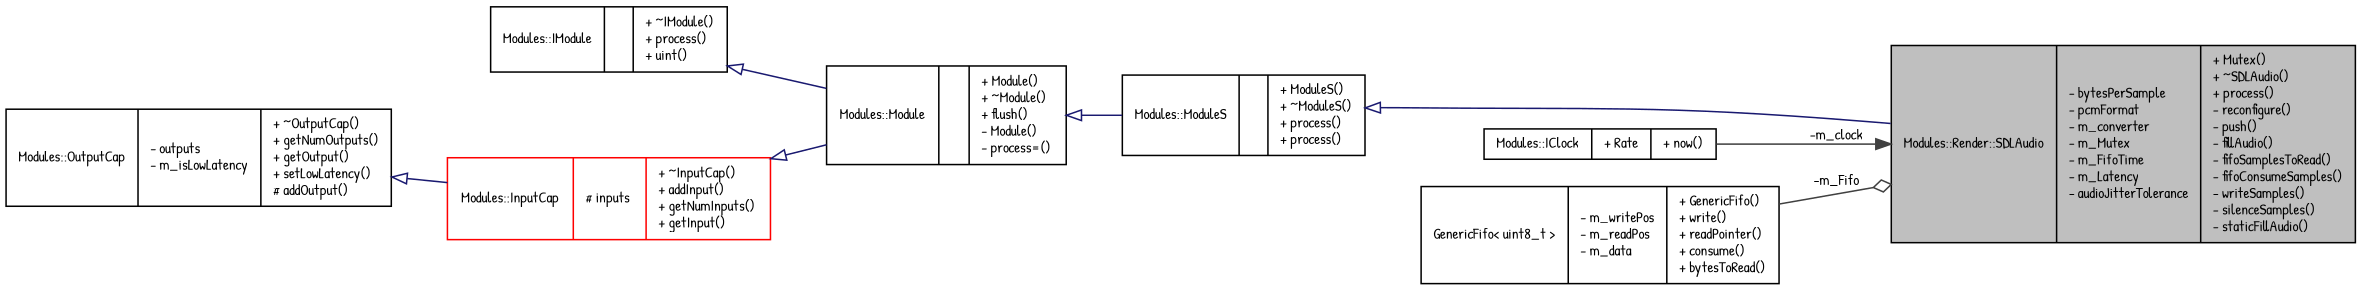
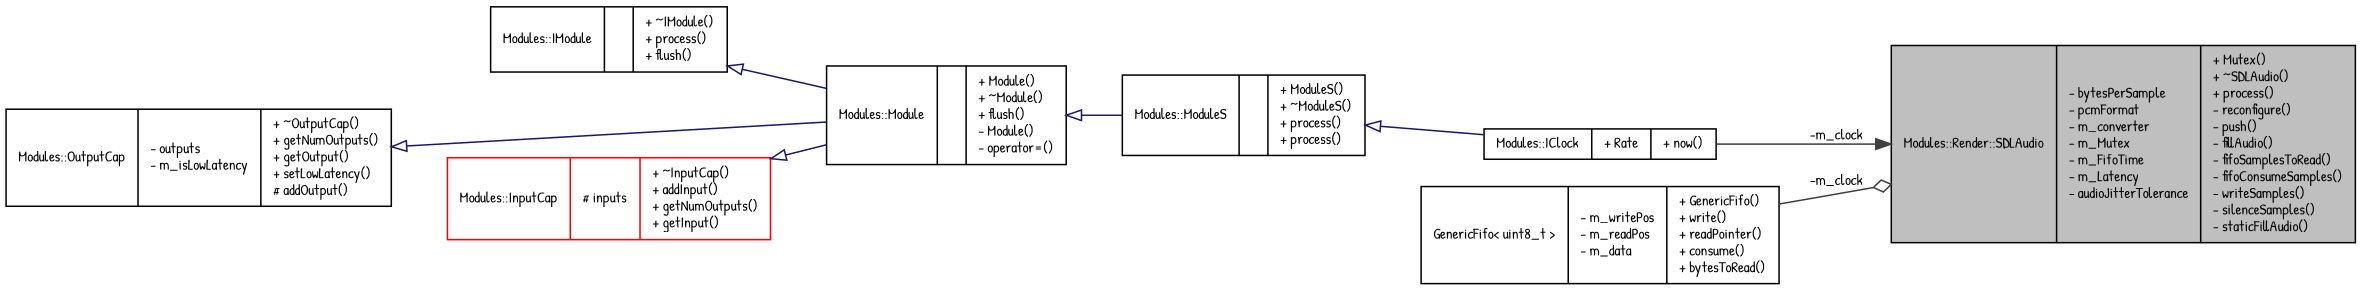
  digraph {
    fontname="Patrick Hand"
    rankdir=LR
    node [color=black fillcolor=white fontname="Patrick Hand" fontsize=10 shape=record style=filled]
    edge [arrowtail=onormal color=midnightblue dir=back fontname="Patrick Hand" fontsize=10 labelfontname=Helvetica labelfontsize=10 style=solid]
    n1 [fillcolor=grey75 fontcolor=black height=0.2 label="{Modules::Render::SDLAudio\n|- bytesPerSample\l- pcmFormat\l- m_converter\l- m_Mutex\l- m_FifoTime\l- m_Latency\l- audioJitterTolerance\l|+ Mutex()\l+ ~SDLAudio()\l+ process()\l- reconfigure()\l- push()\l- fillAudio()\l- fifoSamplesToRead()\l- fifoConsumeSamples()\l- writeSamples()\l- silenceSamples()\l- staticFillAudio()\l}" width=0.4]
    n2 [height=0.2 label="{Modules::ModuleS\n||+ ModuleS()\l+ ~ModuleS()\l+ process()\l+ process()\l}" width=0.4]
-   n3 [height=0.2 label="{Modules::Module\n||+ Module()\l+ ~Module()\l+ flush()\l- Module()\l- process=()\l}" width=0.4]
-   n4 [height=0.2 label="{Modules::IModule\n||+ ~IModule()\l+ process()\l+ uint()\l}" width=0.4]
-   n5 [color=red height=0.2 label="{Modules::InputCap\n|# inputs\l|+ ~InputCap()\l+ addInput()\l+ getNumInputs()\l+ getInput()\l}" width=0.4]
+   n3 [height=0.2 label="{Modules::Module\n||+ Module()\l+ ~Module()\l+ flush()\l- Module()\l- operator=()\l}" width=0.4]
+   n4 [height=0.2 label="{Modules::IModule\n||+ ~IModule()\l+ process()\l+ flush()\l}" width=0.4]
+   n5 [color=red height=0.2 label="{Modules::InputCap\n|# inputs\l|+ ~InputCap()\l+ addInput()\l+ getNumOutputs()\l+ getInput()\l}" width=0.4]
    n6 [height=0.2 label="{Modules::OutputCap\n|- outputs\l- m_isLowLatency\l|+ ~OutputCap()\l+ getNumOutputs()\l+ getOutput()\l+ setLowLatency()\l# addOutput()\l}" width=0.4]
    n7 [height=0.2 label="{Modules::IClock\n|+ Rate\l|+ now()\l}" width=0.4]
    n8 [height=0.2 label="{GenericFifo\< uint8_t \>\n|- m_writePos\l- m_readPos\l- m_data\l|+ GenericFifo()\l+ write()\l+ readPointer()\l+ consume()\l+ bytesToRead()\l}" width=0.4]
-   n2 -> n1
+   n2 -> n7
    n3 -> n2
    n4 -> n3
    n5 -> n3
-   n6 -> n5
+   n6 -> n3
    n7 -> n1 [arrowhead=normal color=grey25 label=" -m_clock" arrowtail="" dir=""]
-   n8 -> n1 [arrowhead=odiamond color=grey25 label=" -m_Fifo" arrowtail="" dir=""]
+   n8 -> n1 [arrowhead=odiamond color=grey25 label=" -m_clock" arrowtail="" dir=""]
  }
